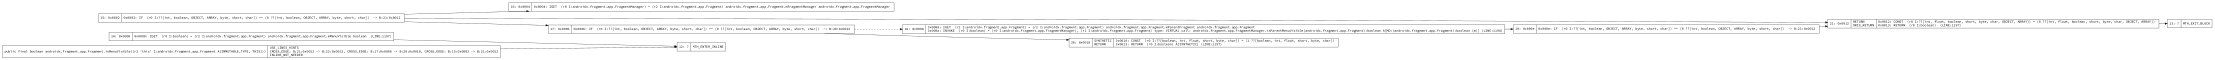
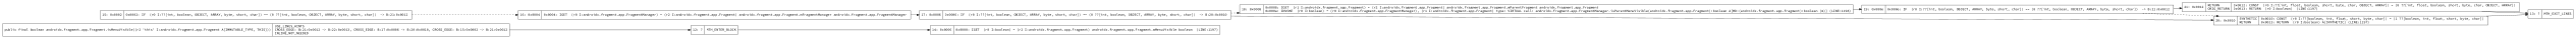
  digraph {
    fontname="Source Code Pro"
    rankdir=LR
    node [fontname="Source Code Pro" shape=record]
    edge [fontname="Source Code Pro"]
-   n1 [label="{12\:\ ?|MTH_ENTER_INLINE\l}"]
+   n1 [label="{12\:\ ?|MTH_ENTER_BLOCK\l}"]
    n2 [label="{14\:\ 0x0000|0x0000: IGET  (r0 I:boolean) = (r2 I:androidx.fragment.app.Fragment) androidx.fragment.app.Fragment.mMenuVisible boolean  (LINE:1197)\l}"]
    n3 [label="{15\:\ 0x0002|0x0002: IF  (r0 I:??[int, boolean, OBJECT, ARRAY, byte, short, char]) == (0 ??[int, boolean, OBJECT, ARRAY, byte, short, char])  \-\> B:21:0x0012 \l}"]
    n4 [label="{16\:\ 0x0004|0x0004: IGET  (r0 I:androidx.fragment.app.FragmentManager) = (r2 I:androidx.fragment.app.Fragment) androidx.fragment.app.Fragment.mFragmentManager androidx.fragment.app.FragmentManager \l}"]
    n5 [label="{21\:\ 0x0012|RETURN\lORIG_RETURN\l|0x0012: CONST  (r0 I:??[int, float, boolean, short, byte, char, OBJECT, ARRAY]) = (0 ??[int, float, boolean, short, byte, char, OBJECT, ARRAY]) \l0x0013: RETURN  (r0 I:boolean)  (LINE:1197)\l}"]
    n6 [label="{17\:\ 0x0006|0x0006: IF  (r0 I:??[int, boolean, OBJECT, ARRAY, byte, short, char]) == (0 ??[int, boolean, OBJECT, ARRAY, byte, short, char])  \-\> B:20:0x0010 \l}"]
-   n7 [label="{13\:\ ?|MTH_EXIT_BLOCK\l}"]
+   n7 [label="{13\:\ ?|MTH_EXIT_LINES\l}"]
    n8 [label="{18\:\ 0x0008|0x0008: IGET  (r1 I:androidx.fragment.app.Fragment) = (r2 I:androidx.fragment.app.Fragment) androidx.fragment.app.Fragment.mParentFragment androidx.fragment.app.Fragment \l0x000a: INVOKE  (r0 I:boolean) = (r0 I:androidx.fragment.app.FragmentManager), (r1 I:androidx.fragment.app.Fragment) type: VIRTUAL call: androidx.fragment.app.FragmentManager.isParentMenuVisible(androidx.fragment.app.Fragment):boolean A[MD:(androidx.fragment.app.Fragment):boolean (m)] (LINE:1198)\l}"]
    n9 [label="{20\:\ 0x0010|SYNTHETIC\lRETURN\l|0x0010: CONST  (r0 I:??[boolean, int, float, short, byte, char]) = (1 ??[boolean, int, float, short, byte, char]) \l0x0013: RETURN  (r0 I:boolean) A[SYNTHETIC] (LINE:1197)\l}"]
    n10 [label="{19\:\ 0x000e|0x000e: IF  (r0 I:??[int, boolean, OBJECT, ARRAY, byte, short, char]) == (0 ??[int, boolean, OBJECT, ARRAY, byte, short, char])  \-\> B:21:0x0012 \l}"]
    n11 [label="{public final boolean androidx.fragment.app.Fragment.isMenuVisible((r2 'this' I:androidx.fragment.app.Fragment A[IMMUTABLE_TYPE, THIS]))  | USE_LINES_HINTS\lCROSS_EDGE: B:21:0x0012 \-\> B:22:0x0013, CROSS_EDGE: B:17:0x0006 \-\> B:20:0x0010, CROSS_EDGE: B:15:0x0002 \-\> B:21:0x0012\lINLINE_NOT_NEEDED\l}"]
-   n2 -> n1
-   n3 -> n4 [style=solid]
-   n3 -> n5
-   n3 -> n6
+   n1 -> n2
+   n3 -> n4 [style=dashed]
+   n4 -> n6
    n5 -> n7
    n6 -> n8 [style=dashed]
    n6 -> n9
    n8 -> n10
+   n9 -> n7
    n10 -> n5
+   n10 -> n9 [style=dashed]
    n11 -> n1
  }
